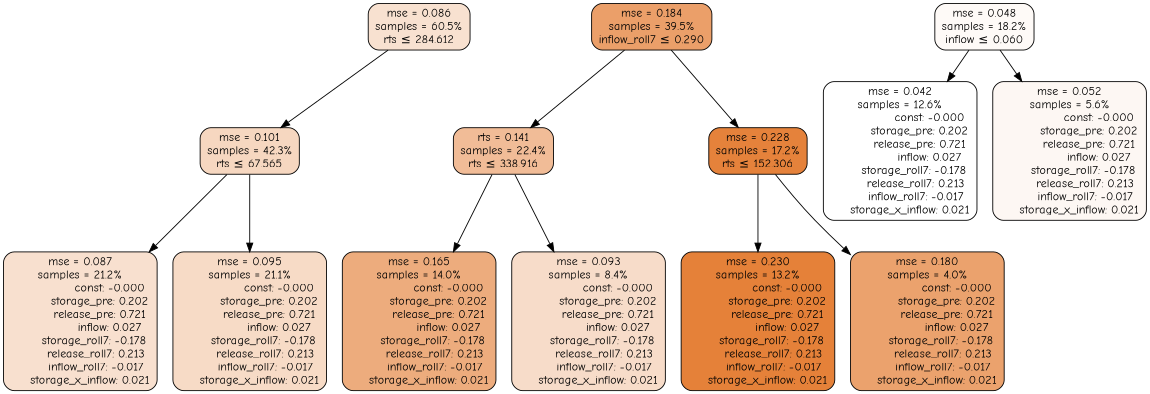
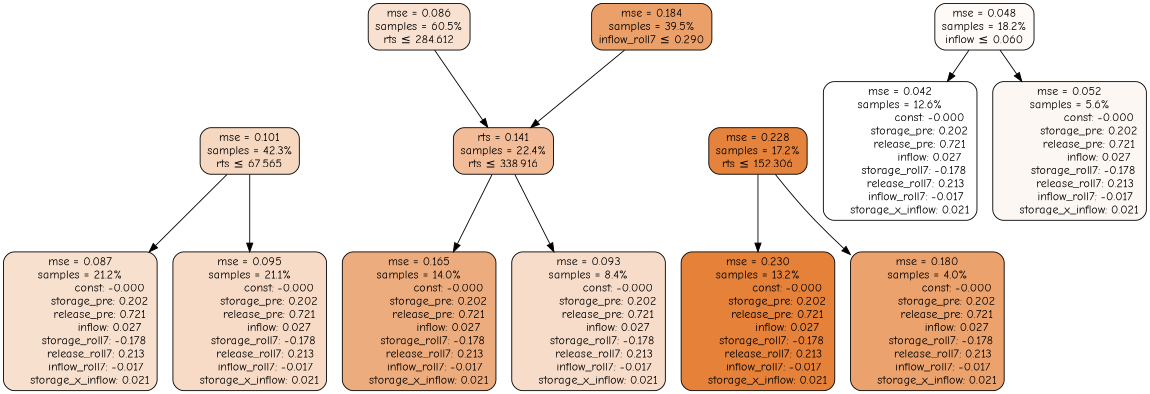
  digraph {
    fontname="Comic Neue"
    node [color=black fontname="Comic Neue" shape=rectangle style="filled, rounded"]
    edge [fontname="Comic Neue"]
    n1 [fillcolor="#f8e1d0" label="mse = 0.086\nsamples = 60.5%\nrts &le; 284.612"]
    n2 [fillcolor="#f6d7c0" label="mse = 0.101\nsamples = 42.3%\nrts &le; 67.565"]
    n3 [fillcolor="#eb9f69" label="mse = 0.184\nsamples = 39.5%\ninflow_roll7 &le; 0.290"]
    n4 [fillcolor="#f1bc97" label="rts = 0.141\nsamples = 22.4%\nrts &le; 338.916"]
    n5 [fillcolor="#e5823b" label="mse = 0.228\nsamples = 17.2%\nrts &le; 152.306"]
    n6 [fillcolor="#f8e0cf" label="mse = 0.087\nsamples = 21.2%\n               const: -0.000\n          storage_pre: 0.202\n          release_pre: 0.721\n               inflow: 0.027\n       storage_roll7: -0.178\n        release_roll7: 0.213\n        inflow_roll7: -0.017\n     storage_x_inflow: 0.021"]
    n7 [fillcolor="#f7dbc6" label="mse = 0.095\nsamples = 21.1%\n               const: -0.000\n          storage_pre: 0.202\n          release_pre: 0.721\n               inflow: 0.027\n       storage_roll7: -0.178\n        release_roll7: 0.213\n        inflow_roll7: -0.017\n     storage_x_inflow: 0.021"]
    n8 [fillcolor="#fefaf7" label="mse = 0.048\nsamples = 18.2%\ninflow &le; 0.060"]
    n9 [fillcolor="#ffffff" label="mse = 0.042\nsamples = 12.6%\n               const: -0.000\n          storage_pre: 0.202\n          release_pre: 0.721\n               inflow: 0.027\n       storage_roll7: -0.178\n        release_roll7: 0.213\n        inflow_roll7: -0.017\n     storage_x_inflow: 0.021"]
    n10 [fillcolor="#fdf7f3" label="mse = 0.052\nsamples = 5.6%\n               const: -0.000\n          storage_pre: 0.202\n          release_pre: 0.721\n               inflow: 0.027\n       storage_roll7: -0.178\n        release_roll7: 0.213\n        inflow_roll7: -0.017\n     storage_x_inflow: 0.021"]
    n11 [fillcolor="#edac7d" label="mse = 0.165\nsamples = 14.0%\n               const: -0.000\n          storage_pre: 0.202\n          release_pre: 0.721\n               inflow: 0.027\n       storage_roll7: -0.178\n        release_roll7: 0.213\n        inflow_roll7: -0.017\n     storage_x_inflow: 0.021"]
    n12 [fillcolor="#f7dcc9" label="mse = 0.093\nsamples = 8.4%\n               const: -0.000\n          storage_pre: 0.202\n          release_pre: 0.721\n               inflow: 0.027\n       storage_roll7: -0.178\n        release_roll7: 0.213\n        inflow_roll7: -0.017\n     storage_x_inflow: 0.021"]
    n13 [fillcolor="#e58139" label="mse = 0.230\nsamples = 13.2%\n               const: -0.000\n          storage_pre: 0.202\n          release_pre: 0.721\n               inflow: 0.027\n       storage_roll7: -0.178\n        release_roll7: 0.213\n        inflow_roll7: -0.017\n     storage_x_inflow: 0.021"]
    n14 [fillcolor="#eba26d" label="mse = 0.180\nsamples = 4.0%\n               const: -0.000\n          storage_pre: 0.202\n          release_pre: 0.721\n               inflow: 0.027\n       storage_roll7: -0.178\n        release_roll7: 0.213\n        inflow_roll7: -0.017\n     storage_x_inflow: 0.021"]
-   n1 -> n2
+   n1 -> n4
    n2 -> n6
    n2 -> n7
    n3 -> n4
-   n3 -> n5
    n4 -> n11
    n4 -> n12
    n5 -> n13
    n5 -> n14
    n8 -> n9
    n8 -> n10
  }
